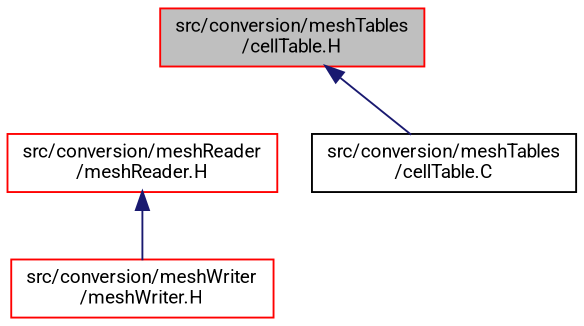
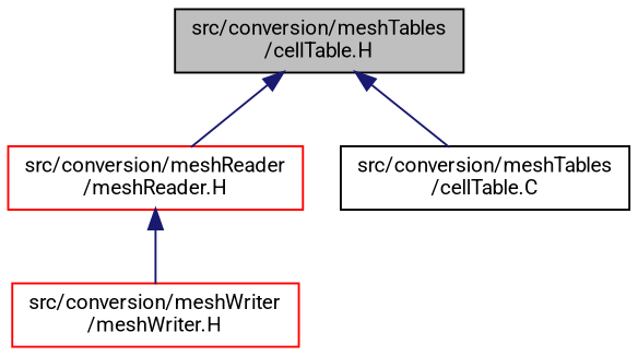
  digraph {
    fontname=Roboto
    node [color=black fontname=Roboto fontsize=10 shape=record]
    edge [color=midnightblue dir=back fontname=Roboto fontsize=10 labelfontname=FreeSans labelfontsize=10 style=solid]
-   n1 [color=red fillcolor=grey75 fontcolor=black height=0.2 label="src/conversion/meshTables\l/cellTable.H" style=filled width=0.4]
+   n1 [fillcolor=grey75 fontcolor=black height=0.2 label="src/conversion/meshTables\l/cellTable.H" style=filled width=0.4]
    n2 [color=red height=0.2 label="src/conversion/meshReader\l/meshReader.H" width=0.4]
    n3 [height=0.2 label="src/conversion/meshTables\l/cellTable.C" width=0.4]
    n4 [color=red height=0.2 label="src/conversion/meshWriter\l/meshWriter.H" width=0.4]
+   n1 -> n2
    n1 -> n3
    n2 -> n4
  }
